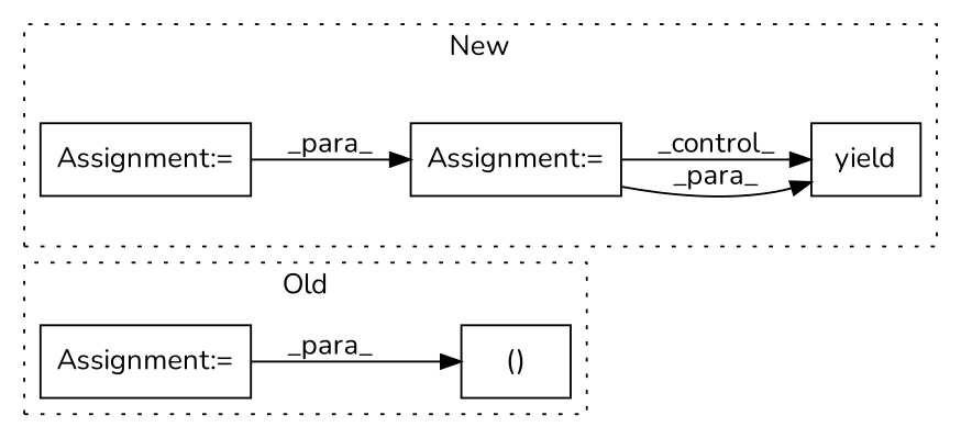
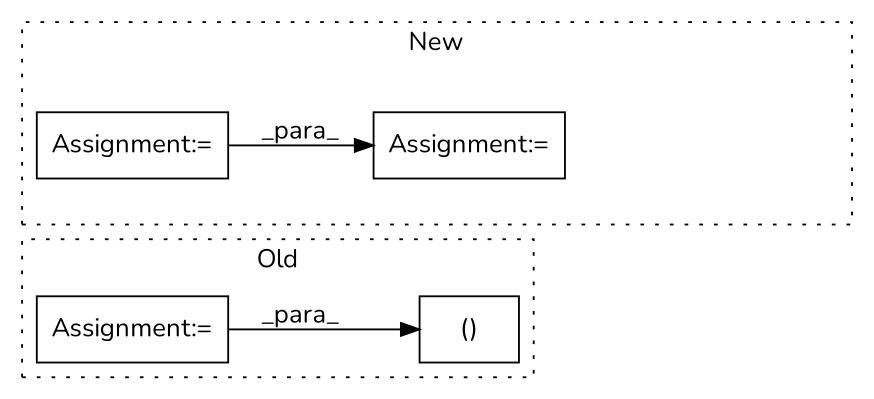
  digraph {
    rankdir=LR
    fontname=Nunito
    node [a=7 shape=box fontname=Nunito]
    edge [fontname=Nunito]
    n1 [a=106 l=33 label="()" s=16432]
    n2 [l=5 label="Assignment:=" s=16158]
-   n3 [a=112 l=7 label=yield s=17513]
    n4 [l="57,2" label="Assignment:=" s="17317,17390"]
    n5 [l=1 label="Assignment:=" s=16957]
    subgraph cluster_1 {
      label=Old
      style=dotted
      n1
      n2
    }
    subgraph cluster_2 {
      label=New
      style=dotted
-     n3
      n4
      n5
    }
    n2 -> n1 [label=_para_]
-   n4 -> n3 [label=_para_]
-   n4 -> n3 [label=_control_]
    n5 -> n4 [label=_para_]
  }
